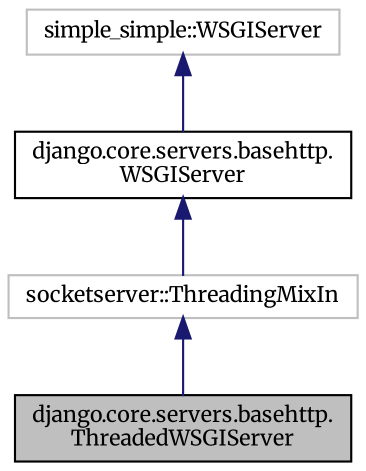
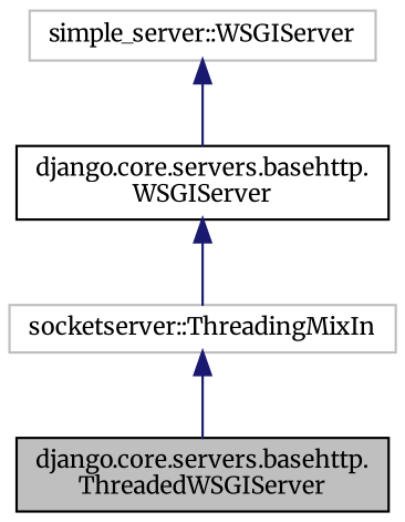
  digraph {
    fontname=Merriweather
    node [color=black fillcolor=white fontname=Merriweather fontsize=10 shape=record style=filled]
    edge [color=midnightblue dir=back fontname=Merriweather fontsize=10 labelfontname=Helvetica labelfontsize=10 style=solid]
    n1 [fillcolor=grey75 fontcolor=black height=0.2 label="django.core.servers.basehttp.\lThreadedWSGIServer" width=0.4]
    n2 [color=grey75 height=0.2 label="socketserver::ThreadingMixIn" width=0.4]
    n3 [height=0.2 label="django.core.servers.basehttp.\lWSGIServer" width=0.4]
-   n4 [color=grey75 height=0.2 label="simple_simple::WSGIServer" width=0.4]
+   n4 [color=grey75 height=0.2 label="simple_server::WSGIServer" width=0.4]
    n2 -> n1
    n3 -> n2
    n4 -> n3
  }
